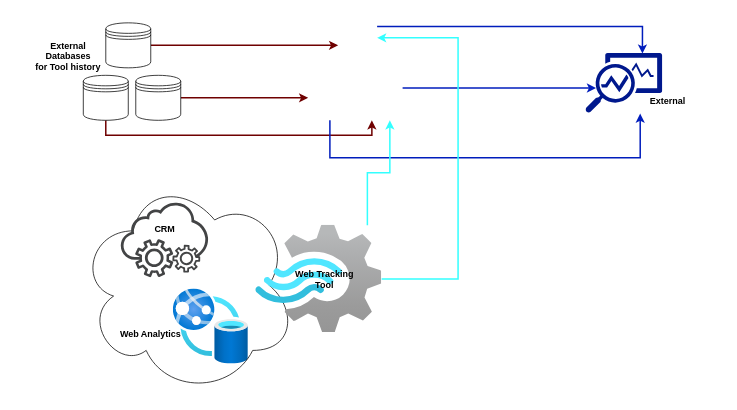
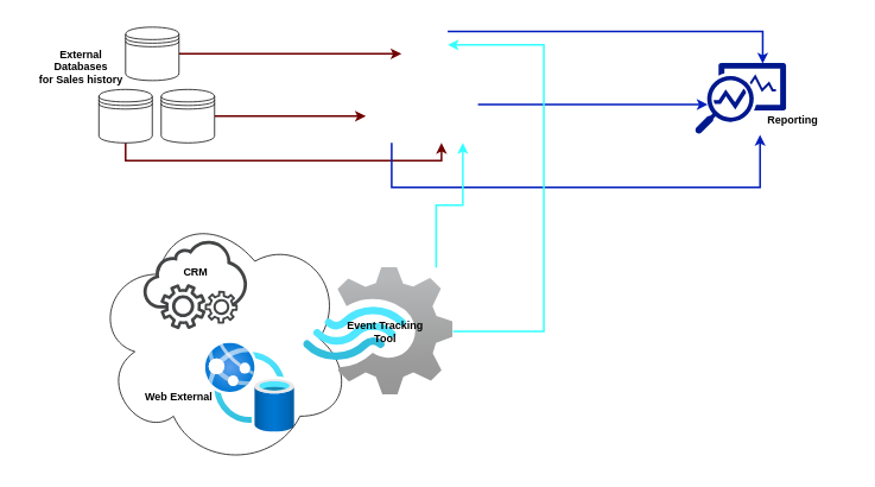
  <mxCell id="0" />
  <mxCell id="1" parent="0" />
  <mxCell id="2" style="edgeStyle=orthogonalEdgeStyle;rounded=0;orthogonalLoop=1;jettySize=auto;html=1;exitX=1;exitY=0.5;exitDx=0;exitDy=0;fillColor=#a20025;strokeColor=#6F0000;strokeWidth=2;" edge="1" parent="1" source="3"><mxGeometry relative="1" as="geometry"><mxPoint x="450" y="60" as="targetPoint" /><Array as="points"><mxPoint x="444" y="60" /></Array></mxGeometry></mxCell>
  <mxCell id="3" value="" style="shape=datastore;whiteSpace=wrap;html=1;" vertex="1" parent="1"><mxGeometry x="140" y="30" width="60" height="60" as="geometry" /></mxCell>
  <mxCell id="4" style="edgeStyle=orthogonalEdgeStyle;rounded=0;orthogonalLoop=1;jettySize=auto;html=1;exitX=0.5;exitY=1;exitDx=0;exitDy=0;entryX=0.25;entryY=1;entryDx=0;entryDy=0;fillColor=#a20025;strokeColor=#6F0000;strokeWidth=2;" edge="1" parent="1" source="5" target="11"><mxGeometry relative="1" as="geometry" /></mxCell>
  <mxCell id="5" value="" style="shape=datastore;whiteSpace=wrap;html=1;" vertex="1" parent="1"><mxGeometry x="110" y="100" width="60" height="60" as="geometry" /></mxCell>
  <mxCell id="6" style="edgeStyle=orthogonalEdgeStyle;rounded=0;orthogonalLoop=1;jettySize=auto;html=1;exitX=1;exitY=0.5;exitDx=0;exitDy=0;fillColor=#a20025;strokeColor=#6F0000;strokeWidth=2;" edge="1" parent="1" source="7"><mxGeometry relative="1" as="geometry"><mxPoint x="410" y="130" as="targetPoint" /></mxGeometry></mxCell>
  <mxCell id="7" value="" style="shape=datastore;whiteSpace=wrap;html=1;" vertex="1" parent="1"><mxGeometry x="180" y="100" width="60" height="60" as="geometry" /></mxCell>
  <mxCell id="8" style="edgeStyle=orthogonalEdgeStyle;rounded=0;orthogonalLoop=1;jettySize=auto;html=1;exitX=1;exitY=0.25;exitDx=0;exitDy=0;entryX=0.743;entryY=0.013;entryDx=0;entryDy=0;entryPerimeter=0;fillColor=#0050ef;strokeColor=#001DBC;strokeWidth=2;" edge="1" parent="1" source="9" target="14"><mxGeometry relative="1" as="geometry" /></mxCell>
  <mxCell id="9" value="" style="shape=image;html=1;verticalAlign=top;verticalLabelPosition=bottom;labelBackgroundColor=#ffffff;imageAspect=0;aspect=fixed;image=https://cdn2.iconfinder.com/data/icons/simple-files/128/CSV.png;imageBorder=none;" vertex="1" parent="1"><mxGeometry x="442" y="20" width="60" height="60" as="geometry" /></mxCell>
  <mxCell id="10" style="edgeStyle=orthogonalEdgeStyle;rounded=0;orthogonalLoop=1;jettySize=auto;html=1;exitX=1;exitY=0.5;exitDx=0;exitDy=0;entryX=0.176;entryY=0.752;entryDx=0;entryDy=0;entryPerimeter=0;fillColor=#0050ef;strokeColor=#001DBC;strokeWidth=2;" edge="1" parent="1"><mxGeometry relative="1" as="geometry"><mxPoint x="536" y="117" as="sourcePoint" /><mxPoint x="793.994" y="116.972" as="targetPoint" /></mxGeometry></mxCell>
  <mxCell id="11" value="" style="shape=image;html=1;verticalAlign=top;verticalLabelPosition=bottom;labelBackgroundColor=#ffffff;imageAspect=0;aspect=fixed;image=https://cdn2.iconfinder.com/data/icons/simple-files/128/CSV.png" vertex="1" parent="1"><mxGeometry x="480" y="100" width="60" height="60" as="geometry" /></mxCell>
  <mxCell id="12" style="edgeStyle=orthogonalEdgeStyle;rounded=0;orthogonalLoop=1;jettySize=auto;html=1;entryX=0.714;entryY=1.016;entryDx=0;entryDy=0;entryPerimeter=0;fillColor=#0050ef;strokeColor=#001DBC;strokeWidth=2;" edge="1" parent="1" source="13" target="14"><mxGeometry relative="1" as="geometry"><Array as="points"><mxPoint x="439" y="210" /><mxPoint x="853" y="210" /></Array></mxGeometry></mxCell>
  <mxCell id="13" value="" style="shape=image;html=1;verticalAlign=top;verticalLabelPosition=bottom;labelBackgroundColor=#ffffff;imageAspect=0;aspect=fixed;image=https://cdn2.iconfinder.com/data/icons/simple-files/128/CSV.png" vertex="1" parent="1"><mxGeometry x="409" y="100" width="60" height="60" as="geometry" /></mxCell>
  <mxCell id="14" value="" style="sketch=0;aspect=fixed;pointerEvents=1;shadow=0;dashed=0;html=1;strokeColor=none;labelPosition=center;verticalLabelPosition=bottom;verticalAlign=top;align=center;fillColor=#00188D;shape=mxgraph.mscae.enterprise.monitor_running_apps" vertex="1" parent="1"><mxGeometry x="780" y="70" width="102.24" height="79.75" as="geometry" /></mxCell>
  <mxCell id="15" value="" style="image;aspect=fixed;html=1;points=[];align=center;fontSize=12;image=img/lib/azure2/other/Web_App_Database.svg;" vertex="1" parent="1"><mxGeometry x="230" y="385" width="100" height="100" as="geometry" /></mxCell>
  <mxCell id="16" value="" style="ellipse;shape=cloud;whiteSpace=wrap;html=1;fillColor=none;" vertex="1" parent="1"><mxGeometry x="104" y="235" width="290" height="290" as="geometry" /></mxCell>
  <mxCell id="17" value="" style="sketch=0;pointerEvents=1;shadow=0;dashed=0;html=1;strokeColor=none;fillColor=#434445;aspect=fixed;labelPosition=center;verticalLabelPosition=bottom;verticalAlign=top;align=center;outlineConnect=0;shape=mxgraph.vvd.on_demand_self_service;" vertex="1" parent="1"><mxGeometry x="160" y="270" width="117.05" height="99.5" as="geometry" /></mxCell>
  <mxCell id="18" style="edgeStyle=orthogonalEdgeStyle;rounded=0;orthogonalLoop=1;jettySize=auto;html=1;fillColor=#cce5ff;strokeColor=#33FFFF;strokeWidth=2;" edge="1" parent="1" source="20" target="9"><mxGeometry relative="1" as="geometry"><Array as="points"><mxPoint x="610" y="372" /><mxPoint x="610" y="50" /></Array></mxGeometry></mxCell>
  <mxCell id="19" style="edgeStyle=orthogonalEdgeStyle;rounded=0;orthogonalLoop=1;jettySize=auto;html=1;entryX=0.5;entryY=1;entryDx=0;entryDy=0;fillColor=#cce5ff;strokeColor=#33FFFF;strokeWidth=2;" edge="1" parent="1" source="20"><mxGeometry relative="1" as="geometry"><mxPoint x="489" y="300" as="sourcePoint" /><mxPoint x="519" y="160" as="targetPoint" /><Array as="points"><mxPoint x="489" y="230" /><mxPoint x="519" y="230" /></Array></mxGeometry></mxCell>
  <mxCell id="20" value="" style="image;aspect=fixed;html=1;points=[];align=center;fontSize=12;image=img/lib/azure2/iot/Stream_Analytics_Jobs.svg;" vertex="1" parent="1"><mxGeometry x="340" y="300" width="168" height="143.29" as="geometry" /></mxCell>
- <mxCell id="21" value="&lt;b&gt;External&lt;br&gt;Databases&lt;br&gt;for Tool history&lt;/b&gt;" style="text;html=1;strokeColor=none;fillColor=none;align=center;verticalAlign=middle;whiteSpace=wrap;rounded=0;" vertex="1" parent="1"><mxGeometry x="20" y="60" width="140" height="30" as="geometry" /></mxCell>
+ <mxCell id="21" value="&lt;b&gt;External&lt;br&gt;Databases&lt;br&gt;for Sales history&lt;/b&gt;" style="text;html=1;strokeColor=none;fillColor=none;align=center;verticalAlign=middle;whiteSpace=wrap;rounded=0;" vertex="1" parent="1"><mxGeometry x="20" y="60" width="140" height="30" as="geometry" /></mxCell>
  <mxCell id="22" value="&lt;b&gt;CRM&lt;/b&gt;" style="text;html=1;strokeColor=none;fillColor=none;align=center;verticalAlign=middle;whiteSpace=wrap;rounded=0;" vertex="1" parent="1"><mxGeometry x="148.53" y="290" width="140" height="30" as="geometry" /></mxCell>
- <mxCell id="23" value="&lt;b&gt;Web Analytics&lt;/b&gt;" style="text;html=1;strokeColor=none;fillColor=none;align=center;verticalAlign=middle;whiteSpace=wrap;rounded=0;" vertex="1" parent="1"><mxGeometry x="130" y="430" width="140" height="30" as="geometry" /></mxCell>
- <mxCell id="24" value="&lt;b&gt;Web Tracking&lt;br&gt;Tool&lt;br&gt;&lt;/b&gt;" style="text;html=1;strokeColor=none;fillColor=none;align=center;verticalAlign=middle;whiteSpace=wrap;rounded=0;" vertex="1" parent="1"><mxGeometry x="362" y="356.65" width="140" height="30" as="geometry" /></mxCell>
- <mxCell id="25" value="&lt;b&gt;External&lt;/b&gt;" style="text;html=1;strokeColor=none;fillColor=none;align=center;verticalAlign=middle;whiteSpace=wrap;rounded=0;" vertex="1" parent="1"><mxGeometry x="820" y="119.75" width="140" height="30" as="geometry" /></mxCell>
+ <mxCell id="23" value="&lt;b&gt;Web External&lt;/b&gt;" style="text;html=1;strokeColor=none;fillColor=none;align=center;verticalAlign=middle;whiteSpace=wrap;rounded=0;" vertex="1" parent="1"><mxGeometry x="130" y="430" width="140" height="30" as="geometry" /></mxCell>
+ <mxCell id="24" value="&lt;b&gt;Event Tracking&lt;br&gt;Tool&lt;br&gt;&lt;/b&gt;" style="text;html=1;strokeColor=none;fillColor=none;align=center;verticalAlign=middle;whiteSpace=wrap;rounded=0;" vertex="1" parent="1"><mxGeometry x="362" y="356.65" width="140" height="30" as="geometry" /></mxCell>
+ <mxCell id="25" value="&lt;b&gt;Reporting&lt;/b&gt;" style="text;html=1;strokeColor=none;fillColor=none;align=center;verticalAlign=middle;whiteSpace=wrap;rounded=0;" vertex="1" parent="1"><mxGeometry x="820" y="119.75" width="140" height="30" as="geometry" /></mxCell>
